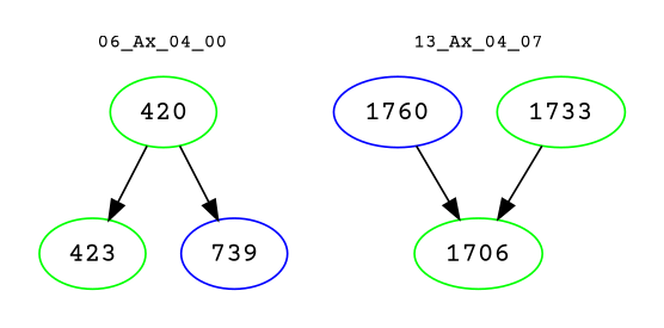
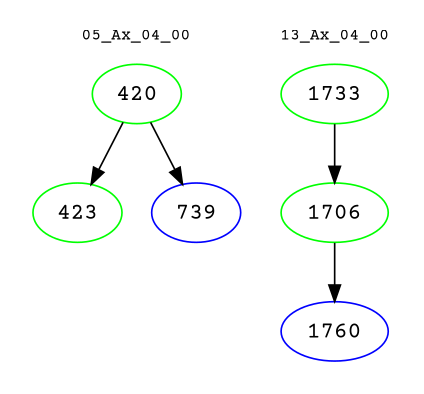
  digraph {
    fontname="Courier Prime"
    node [color=green fontname="Courier Prime"]
    edge [color=black fontname="Courier Prime"]
    n1 [label=423]
    n2 [label=420]
    n3 [color=blue label=739]
    n4 [label=1733]
    n5 [label=1706]
    n6 [color=blue label=1760]
    subgraph cluster_1 {
      color=white
      fontsize=10
-     label="06_Ax_04_00"
+     label="05_Ax_04_00"
      n1
      n2
      n3
    }
    subgraph cluster_2 {
      color=white
      fontsize=10
-     label="13_Ax_04_07"
+     label="13_Ax_04_00"
      n4
      n5
      n6
    }
    n2 -> n1
    n2 -> n3
    n4 -> n5
-   n6 -> n5
+   n5 -> n6
  }
